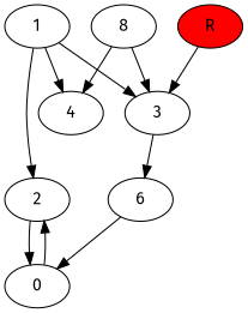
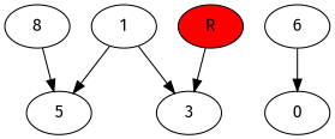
  digraph {
    fontname="Fira Sans"
    node [fontname="Fira Sans"]
    edge [fontname="Fira Sans"]
    1
-   2
-   4
+   4 [label=5]
    3
    n5 [label=0]
    6
    8
    R [fillcolor="#ff0000" style=filled]
-   1 -> 2
    1 -> 4
    1 -> 3
-   2 -> n5
-   3 -> 6
-   n5 -> 2
    6 -> n5
    8 -> 4
-   8 -> 3
    R -> 3
  }
